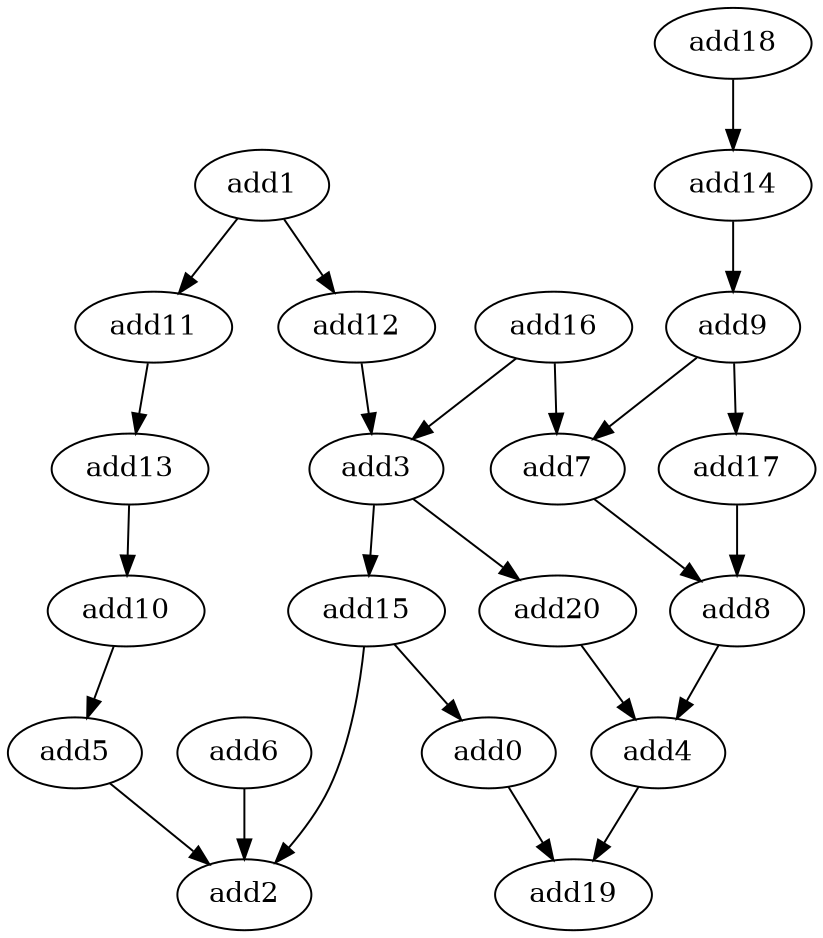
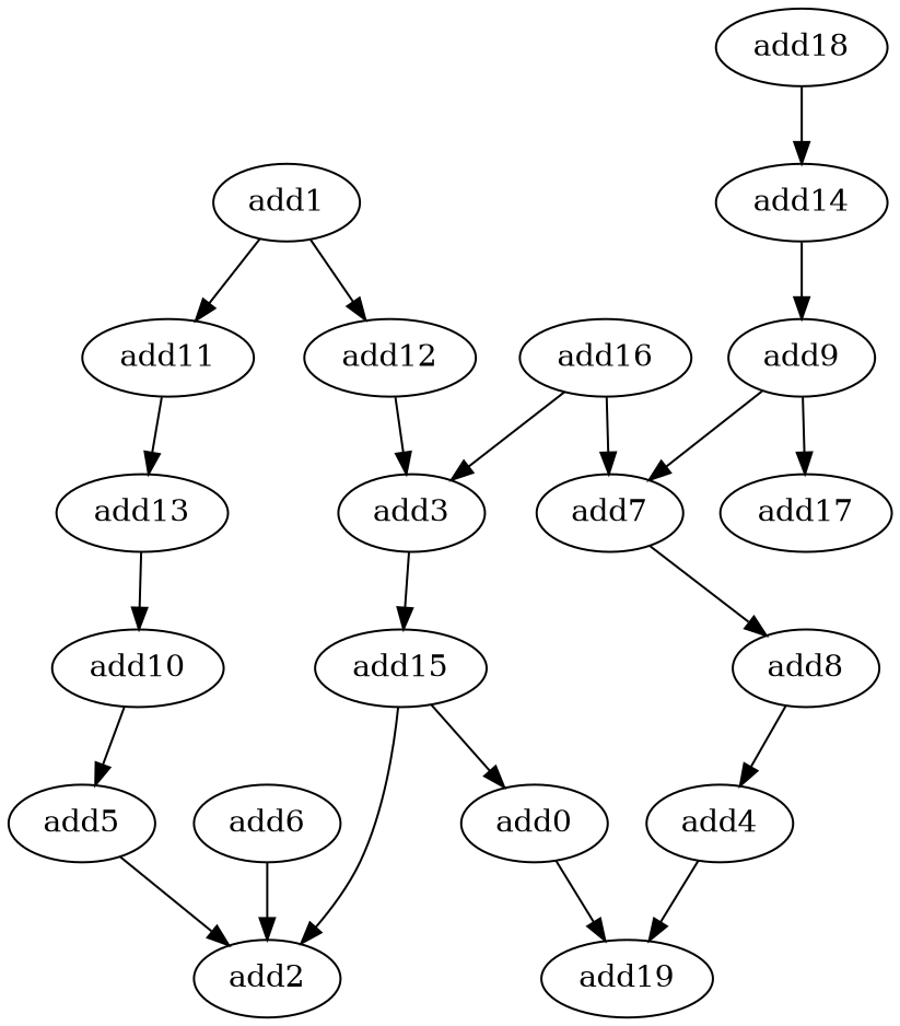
  strict digraph {
    node [opcode=add]
-   add20
    add4
    add19
    add5
    add2
    add14
    add9
    add17
    add7
    add8
    add0
    add10
    add18
    add13
    add3
    add15
    add6
    add11
    add12
    add1
    add16
-   add20 -> add4
    add4 -> add19
    add5 -> add2
    add14 -> add9
    add9 -> add17
    add9 -> add7
-   add17 -> add8
    add7 -> add8
    add8 -> add4
    add0 -> add19
    add10 -> add5
    add18 -> add14
    add13 -> add10
-   add3 -> add20
    add3 -> add15
    add15 -> add2
    add15 -> add0
    add6 -> add2
    add11 -> add13
    add12 -> add3
    add1 -> add11
    add1 -> add12
    add16 -> add7
    add16 -> add3
  }
